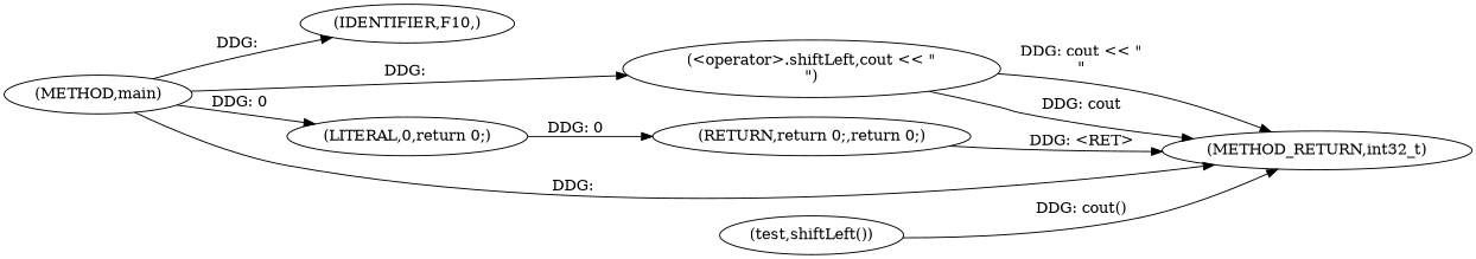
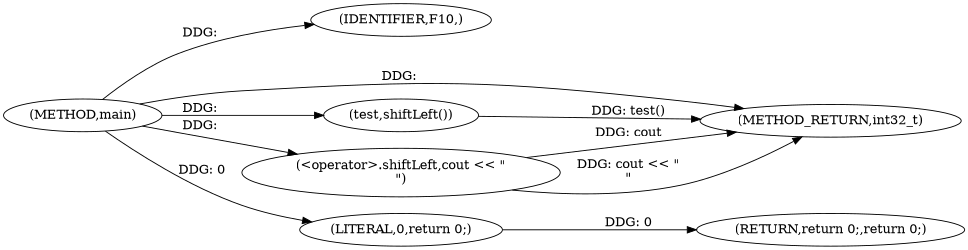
  digraph {
    rankdir=LR
    n1 [label="(METHOD,main)"]
    n2 [label="(IDENTIFIER,F10,)"]
    n3 [label="(test,shiftLeft())"]
    n4 [label="(<operator>.shiftLeft,cout << \"\n\")"]
    n5 [label="(LITERAL,0,return 0;)"]
    n6 [label="(METHOD_RETURN,int32_t)"]
    n7 [label="(RETURN,return 0;,return 0;)"]
    n1 -> n2 [label="DDG: "]
+   n1 -> n3 [label="DDG: "]
    n1 -> n4 [label="DDG: "]
    n1 -> n5 [label="DDG: 0"]
    n1 -> n6 [label="DDG: "]
-   n3 -> n6 [label="DDG: cout()"]
+   n3 -> n6 [label="DDG: test()"]
    n4 -> n6 [label="DDG: cout << \"\n\""]
    n4 -> n6 [label="DDG: cout"]
    n5 -> n7 [label="DDG: 0"]
-   n7 -> n6 [label="DDG: <RET>"]
  }
